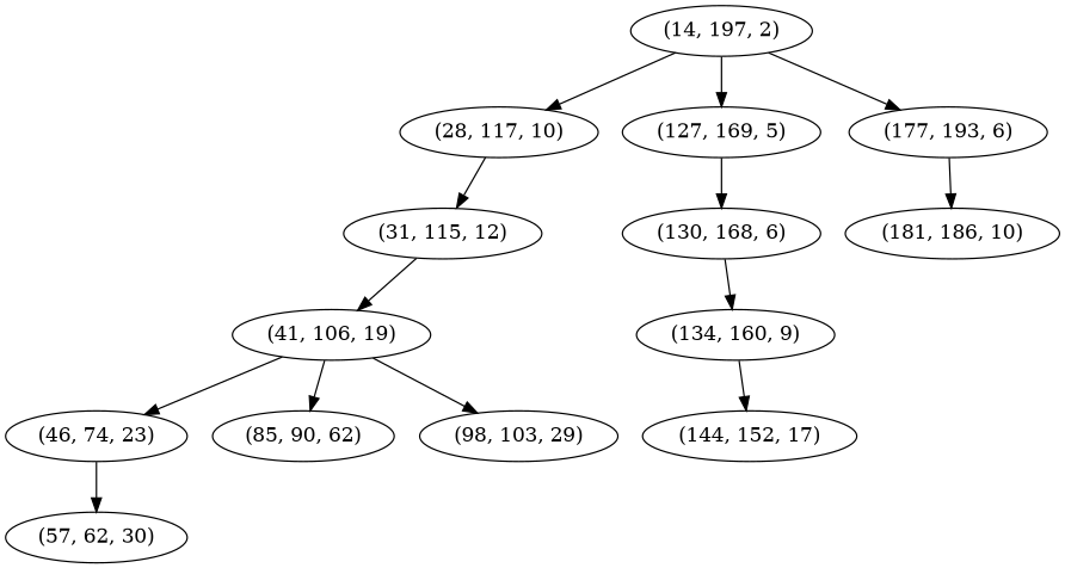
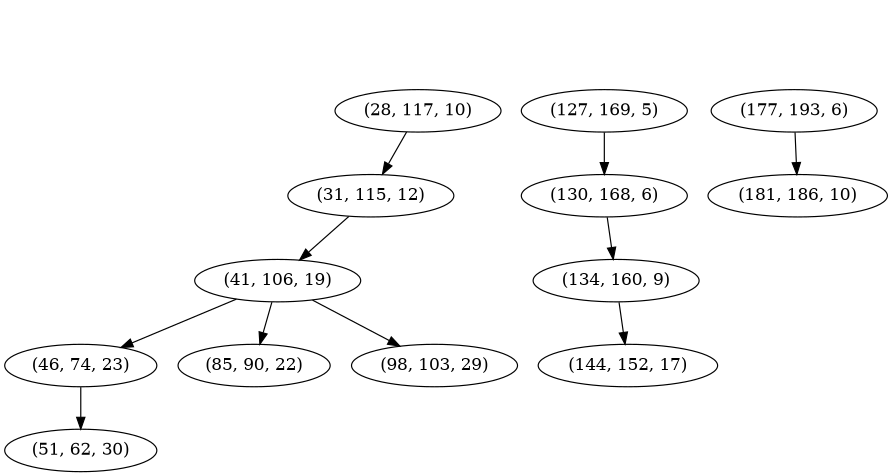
  digraph {
-   "(14, 197, 2)"
    "(28, 117, 10)"
    "(127, 169, 5)"
    "(177, 193, 6)"
    "(31, 115, 12)"
    "(130, 168, 6)"
    "(181, 186, 10)"
    "(41, 106, 19)"
    "(46, 74, 23)"
-   "(85, 90, 22)" [label="(85, 90, 62)"]
+   "(85, 90, 22)"
    n11 [label="(98, 103, 29)"]
-   "(57, 62, 30)"
+   "(57, 62, 30)" [label="(51, 62, 30)"]
    "(134, 160, 9)"
    "(144, 152, 17)"
-   "(14, 197, 2)" -> "(28, 117, 10)"
-   "(14, 197, 2)" -> "(127, 169, 5)"
-   "(14, 197, 2)" -> "(177, 193, 6)"
    "(28, 117, 10)" -> "(31, 115, 12)"
    "(127, 169, 5)" -> "(130, 168, 6)"
    "(177, 193, 6)" -> "(181, 186, 10)"
    "(31, 115, 12)" -> "(41, 106, 19)"
    "(130, 168, 6)" -> "(134, 160, 9)"
    "(41, 106, 19)" -> "(46, 74, 23)"
    "(41, 106, 19)" -> "(85, 90, 22)"
    "(41, 106, 19)" -> n11
    "(46, 74, 23)" -> "(57, 62, 30)"
    "(134, 160, 9)" -> "(144, 152, 17)"
  }
